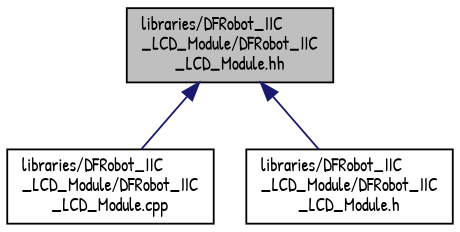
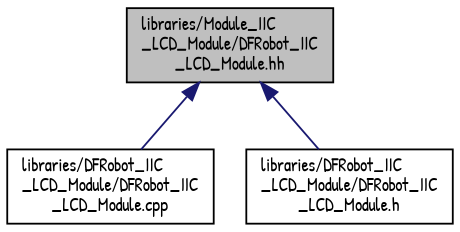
  digraph {
    fontname="Patrick Hand"
    node [color=black fillcolor=white fontname="Patrick Hand" fontsize=10 shape=record style=filled]
    edge [color=midnightblue dir=back fontname="Patrick Hand" fontsize=10 labelfontname=Helvetica labelfontsize=10 style=solid]
-   n1 [fillcolor=grey75 fontcolor=black height=0.2 label="libraries/DFRobot_IIC\l_LCD_Module/DFRobot_IIC\l_LCD_Module.hh" width=0.4]
+   n1 [fillcolor=grey75 fontcolor=black height=0.2 label="libraries/Module_IIC\l_LCD_Module/DFRobot_IIC\l_LCD_Module.hh" width=0.4]
    n2 [height=0.2 label="libraries/DFRobot_IIC\l_LCD_Module/DFRobot_IIC\l_LCD_Module.cpp" width=0.4]
    n3 [height=0.2 label="libraries/DFRobot_IIC\l_LCD_Module/DFRobot_IIC\l_LCD_Module.h" width=0.4]
    n1 -> n2
    n1 -> n3
  }
